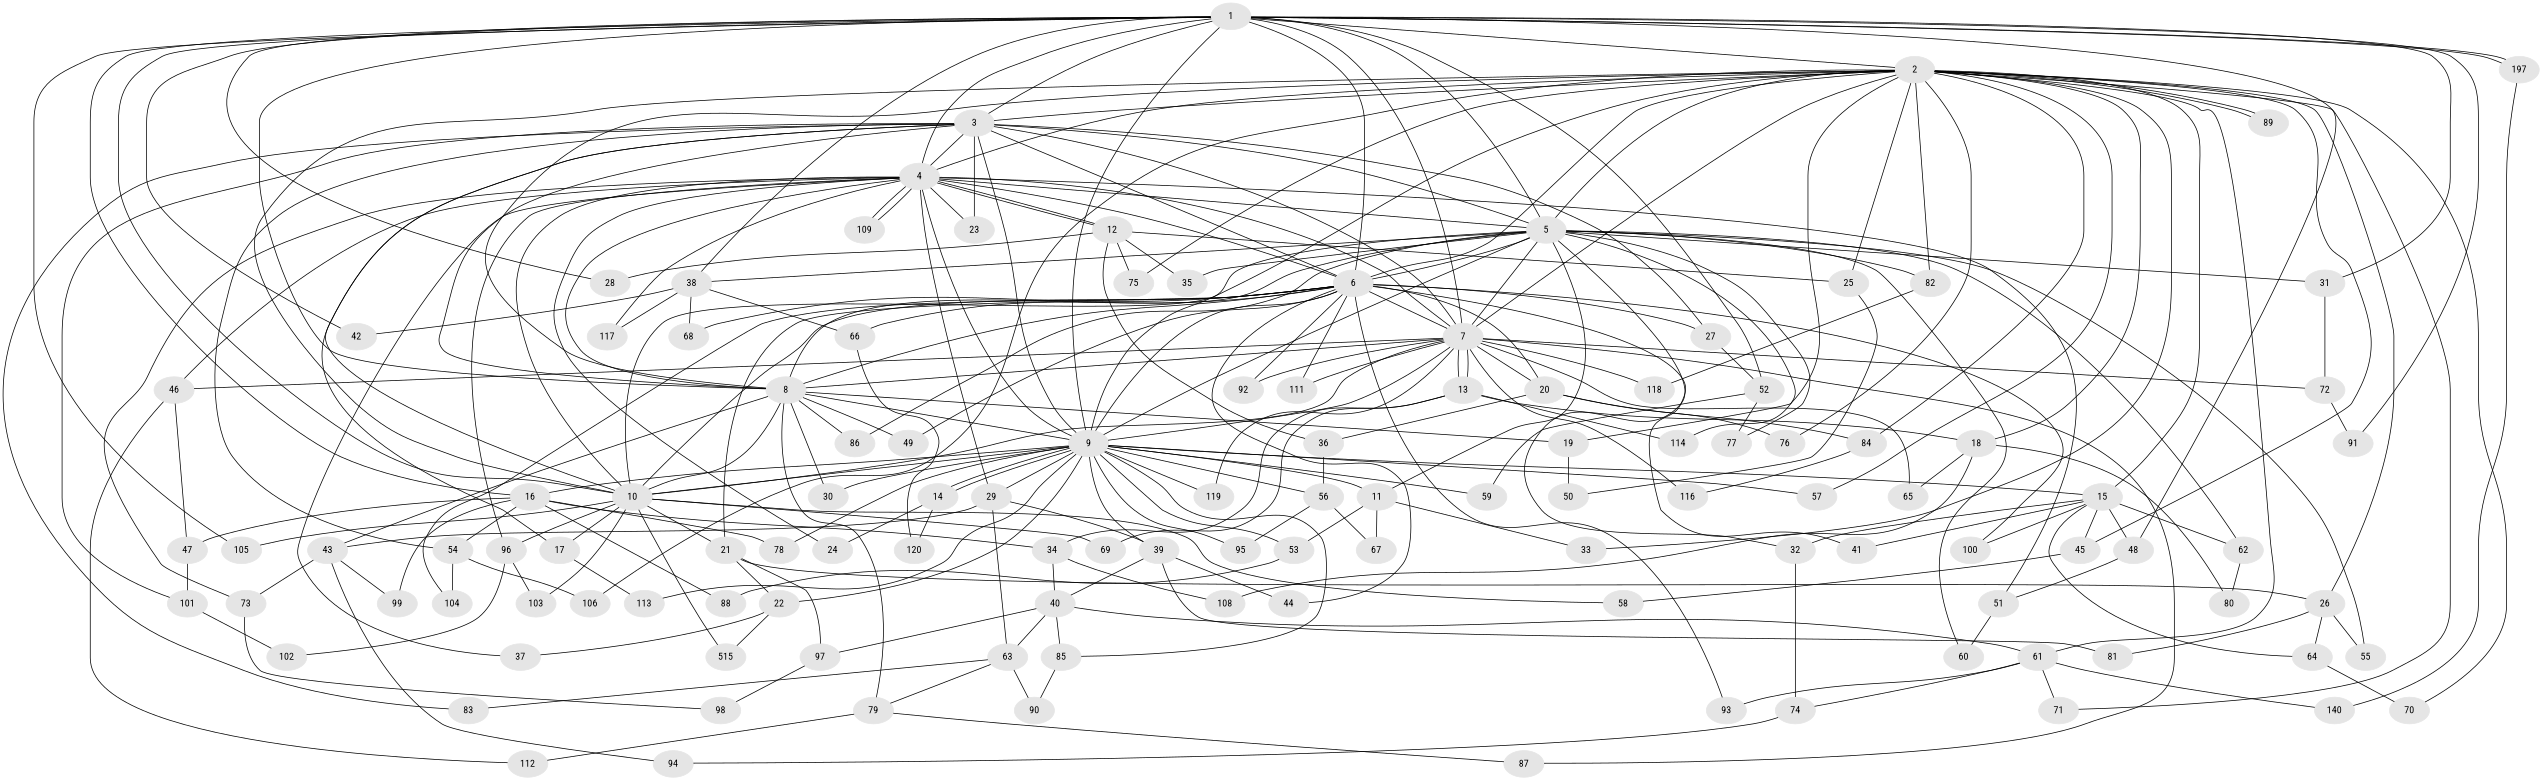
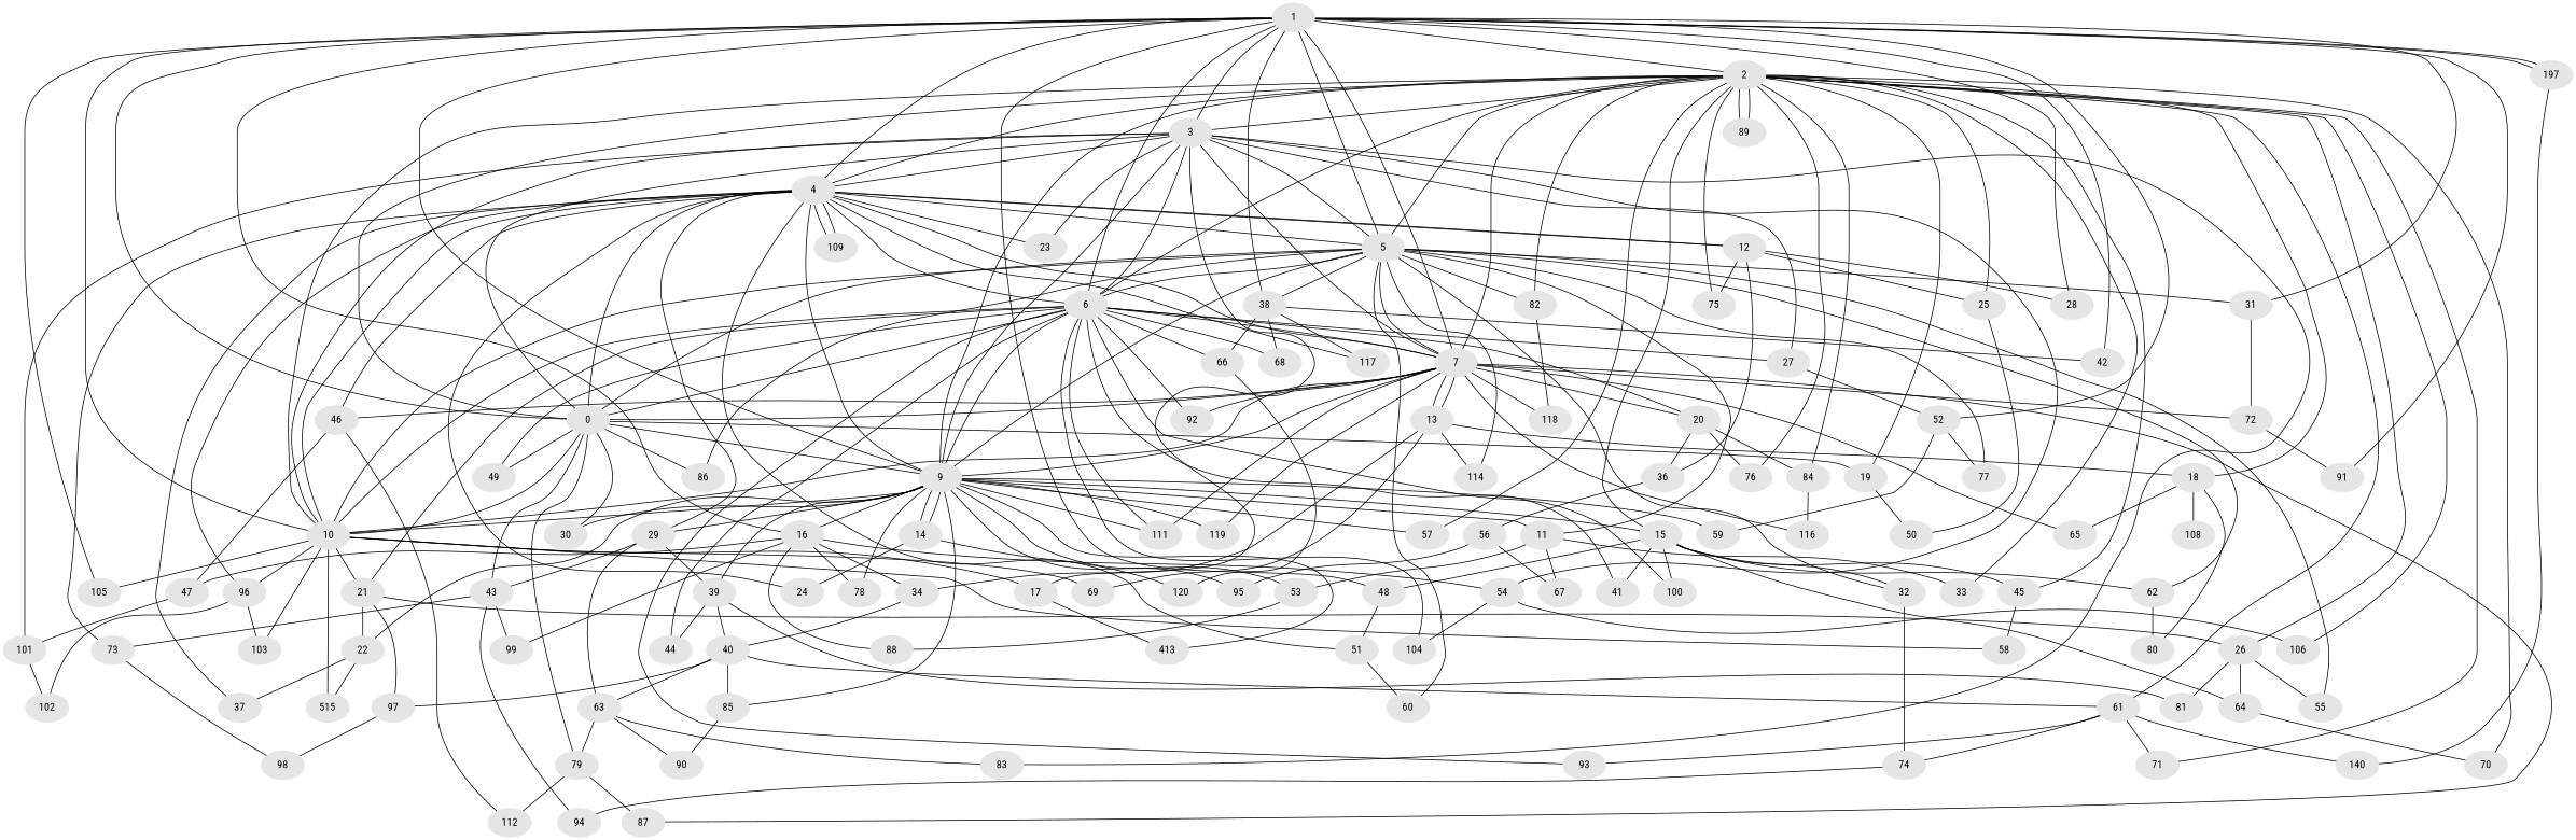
  graph {
    fontname="Roboto Condensed"
    node [color=gray90 fontname="Roboto Condensed" style=filled]
    edge [fontname="Roboto Condensed"]
    1
    2
    3
    4
    5
    6
    7
-   8
+   8 [label=0]
    9
    10
    16
    28
    31
    38
    42
    48
    52
    91
    105
    n20 [label=197]
    15
    18
    19
    25
    26
    33
    45
    57
    61
    70
    71
    75
    76
    82
    84
    89
    106
    17
    23
    27
    54
    83
    101
    12
    24
    29
    37
    46
    51
    73
    96
    109
    117
    11
    32
-   35
    55
    60
    62
    77
    86
    114
    20
    21
    41
    44
    49
    66
    68
    92
    93
    100
    104
    111
    13
    65
    72
    87
    116
    118
    119
    30
    43
    79
    14
    22
    39
    53
    56
    59
    78
    85
    95
-   113
+   113 [label=413]
    58
    69
    103
    n98 [label=515]
    34
    47
    88
    99
    n103 [label=140]
    64
    80
    108
    50
    81
    74
    102
    36
    63
    112
    98
    67
    97
    120
    94
    40
    90
    1 -- 2
    1 -- 3
    1 -- 4
    1 -- 5
    1 -- 6
    1 -- 7
    1 -- 8
    1 -- 9
    1 -- 10
    1 -- 16
    1 -- 28
    1 -- 31
    1 -- 38
    1 -- 42
    1 -- 48
    1 -- 52
    1 -- 91
    1 -- 105
    1 -- n20
    1 -- n20
    2 -- 3
    2 -- 4
    2 -- 5
    2 -- 6
    2 -- 7
    2 -- 8
    2 -- 9
    2 -- 10
    2 -- 15
    2 -- 18
    2 -- 19
    2 -- 25
    2 -- 26
    2 -- 33
    2 -- 45
    2 -- 57
    2 -- 61
    2 -- 70
    2 -- 71
    2 -- 75
    2 -- 76
    2 -- 82
    2 -- 84
    2 -- 89
    2 -- 89
    2 -- 106
    3 -- 4
    3 -- 5
    3 -- 6
    3 -- 7
    3 -- 8
    3 -- 9
    3 -- 10
    3 -- 17
    3 -- 23
    3 -- 27
    3 -- 54
    3 -- 83
    3 -- 101
    4 -- 5
    4 -- 6
    4 -- 7
    4 -- 8
    4 -- 9
    4 -- 10
    4 -- 23
    4 -- 12
    4 -- 12
    4 -- 24
    4 -- 29
    4 -- 37
    4 -- 46
    4 -- 51
    4 -- 73
    4 -- 96
    4 -- 109
    4 -- 109
    4 -- 117
    5 -- 6
    5 -- 7
    5 -- 8
    5 -- 9
    5 -- 10
    5 -- 31
    5 -- 38
    5 -- 82
    5 -- 11
    5 -- 32
-   5 -- 35
    5 -- 55
    5 -- 60
    5 -- 62
    5 -- 77
    5 -- 86
    5 -- 114
    6 -- 7
    6 -- 8
    6 -- 9
    6 -- 10
    6 -- 27
    6 -- 20
    6 -- 21
    6 -- 41
    6 -- 44
    6 -- 49
    6 -- 66
    6 -- 68
    6 -- 92
    6 -- 93
    6 -- 100
    6 -- 104
    6 -- 111
    7 -- 8
    7 -- 9
    7 -- 10
    7 -- 46
    7 -- 20
    7 -- 92
    7 -- 111
    7 -- 13
    7 -- 13
    7 -- 65
    7 -- 72
    7 -- 87
    7 -- 116
    7 -- 118
    7 -- 119
    8 -- 9
    8 -- 10
    8 -- 19
    8 -- 86
    8 -- 49
    8 -- 30
    8 -- 43
    8 -- 79
    9 -- 10
    9 -- 16
    9 -- 15
    9 -- 57
    9 -- 29
    9 -- 11
    9 -- 119
    9 -- 30
    9 -- 14
    9 -- 14
    9 -- 22
    9 -- 39
    9 -- 53
-   9 -- 56
+   9 -- 111
    9 -- 59
    9 -- 78
    9 -- 85
    9 -- 95
    9 -- 113
    10 -- 105
    10 -- 17
    10 -- 96
    10 -- 21
    10 -- 58
    10 -- 69
    10 -- 103
    10 -- n98
    16 -- 54
    16 -- 78
    16 -- 34
    16 -- 47
    16 -- 88
    16 -- 99
    31 -- 72
    38 -- 42
    38 -- 117
    38 -- 66
    38 -- 68
    48 -- 51
    52 -- 77
    52 -- 59
    n20 -- n103
    15 -- 48
    15 -- 45
    15 -- 32
    15 -- 62
    15 -- 41
    15 -- 100
    15 -- 64
    18 -- 65
    18 -- 80
    18 -- 108
    19 -- 50
    25 -- 50
    26 -- 55
    26 -- 64
    26 -- 81
    45 -- 58
    61 -- 71
    61 -- 93
    61 -- n103
    61 -- 74
    82 -- 118
    84 -- 116
    17 -- 113
    27 -- 52
    54 -- 106
    54 -- 104
    101 -- 102
    12 -- 28
    12 -- 25
    12 -- 75
-   12 -- 35
    12 -- 36
    29 -- 43
    29 -- 39
    29 -- 63
    46 -- 47
    46 -- 112
    51 -- 60
    73 -- 98
    96 -- 103
    96 -- 102
    11 -- 33
    11 -- 53
    11 -- 67
    32 -- 74
    62 -- 80
    20 -- 76
    20 -- 84
    20 -- 36
    21 -- 26
    21 -- 22
    21 -- 97
    66 -- 120
    13 -- 18
    13 -- 114
    13 -- 69
    13 -- 34
    72 -- 91
    43 -- 73
    43 -- 99
    43 -- 94
    79 -- 87
    79 -- 112
    14 -- 24
    14 -- 120
    22 -- 37
    22 -- n98
    39 -- 44
    39 -- 81
    39 -- 40
    53 -- 88
    56 -- 95
    56 -- 67
    85 -- 90
-   34 -- 108
    34 -- 40
    47 -- 101
    64 -- 70
    74 -- 94
    36 -- 56
    63 -- 83
    63 -- 79
    63 -- 90
    97 -- 98
    40 -- 61
    40 -- 85
    40 -- 63
    40 -- 97
  }
